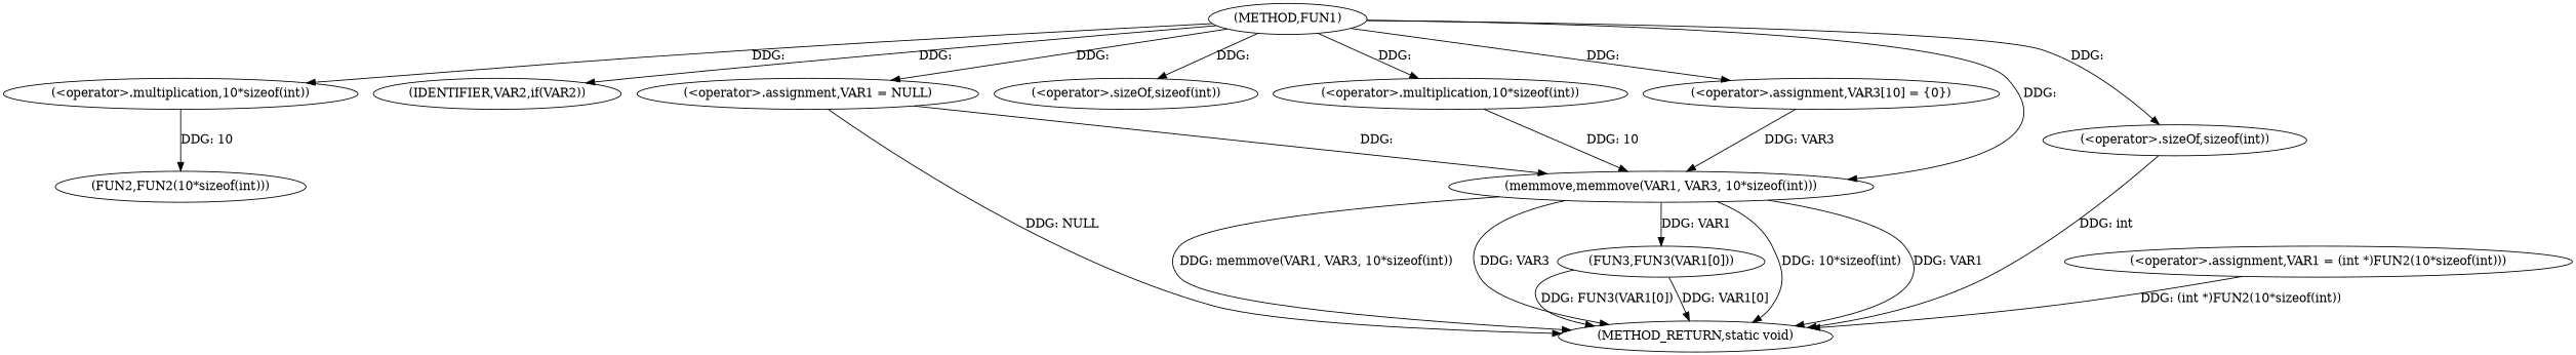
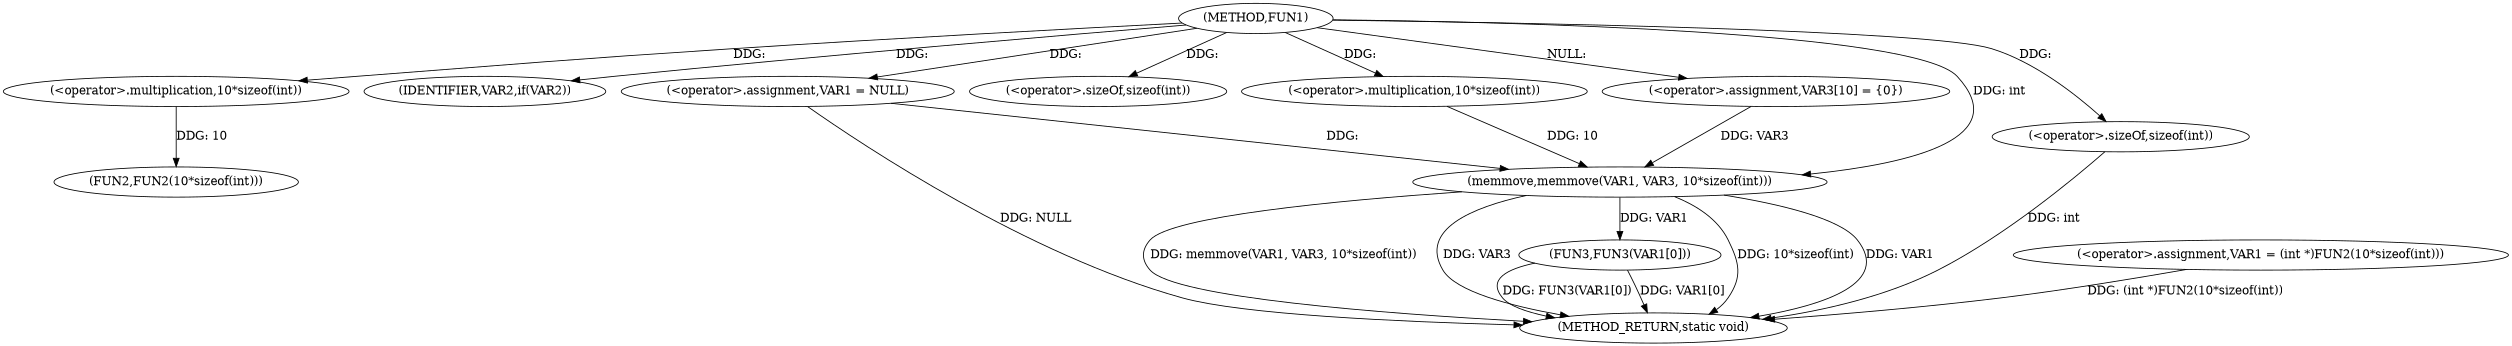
  digraph {
    n1 [label="(METHOD,FUN1)"]
    n2 [label="(<operator>.assignment,VAR1 = NULL)"]
    n3 [label="(IDENTIFIER,VAR2,if(VAR2))"]
    n4 [label="(<operator>.multiplication,10*sizeof(int))"]
    n5 [label="(<operator>.sizeOf,sizeof(int))"]
    n6 [label="(<operator>.assignment,VAR3[10] = {0})"]
    n7 [label="(memmove,memmove(VAR1, VAR3, 10*sizeof(int)))"]
    n8 [label="(<operator>.multiplication,10*sizeof(int))"]
    n9 [label="(<operator>.sizeOf,sizeof(int))"]
    n10 [label="(METHOD_RETURN,static void)"]
    n11 [label="(<operator>.assignment,VAR1 = (int *)FUN2(10*sizeof(int)))"]
    n12 [label="(FUN2,FUN2(10*sizeof(int)))"]
    n13 [label="(FUN3,FUN3(VAR1[0]))"]
    n1 -> n2 [label="DDG: "]
    n1 -> n3 [label="DDG: "]
    n1 -> n4 [label="DDG: "]
    n1 -> n5 [label="DDG: "]
-   n1 -> n6 [label="DDG: "]
-   n1 -> n7 [label="DDG: "]
+   n1 -> n6 [label="NULL: "]
+   n1 -> n7 [label="DDG: int"]
    n1 -> n8 [label="DDG: "]
    n1 -> n9 [label="DDG: "]
    n2 -> n7 [label="DDG: "]
    n2 -> n10 [label="DDG: NULL"]
    n4 -> n12 [label="DDG: 10"]
    n6 -> n7 [label="DDG: VAR3"]
    n7 -> n10 [label="DDG: 10*sizeof(int)"]
    n7 -> n10 [label="DDG: VAR1"]
    n7 -> n10 [label="DDG: memmove(VAR1, VAR3, 10*sizeof(int))"]
    n7 -> n10 [label="DDG: VAR3"]
    n7 -> n13 [label="DDG: VAR1"]
    n8 -> n7 [label="DDG: 10"]
    n9 -> n10 [label="DDG: int"]
    n11 -> n10 [label="DDG: (int *)FUN2(10*sizeof(int))"]
    n13 -> n10 [label="DDG: VAR1[0]"]
    n13 -> n10 [label="DDG: FUN3(VAR1[0])"]
  }
